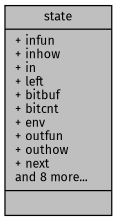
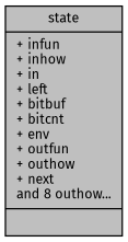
  digraph {
    fontname="Fira Sans"
-   n1 [color=black fillcolor=grey75 fontcolor=black fontname="Fira Sans" fontsize=10 height=0.2 label="{state\n|+ infun\l+ inhow\l+ in\l+ left\l+ bitbuf\l+ bitcnt\l+ env\l+ outfun\l+ outhow\l+ next\land 8 more...\l|}" shape=record style=filled width=0.4]
+   n1 [color=black fillcolor=grey75 fontcolor=black fontname="Fira Sans" fontsize=10 height=0.2 label="{state\n|+ infun\l+ inhow\l+ in\l+ left\l+ bitbuf\l+ bitcnt\l+ env\l+ outfun\l+ outhow\l+ next\land 8 outhow...\l|}" shape=record style=filled width=0.4]
  }
